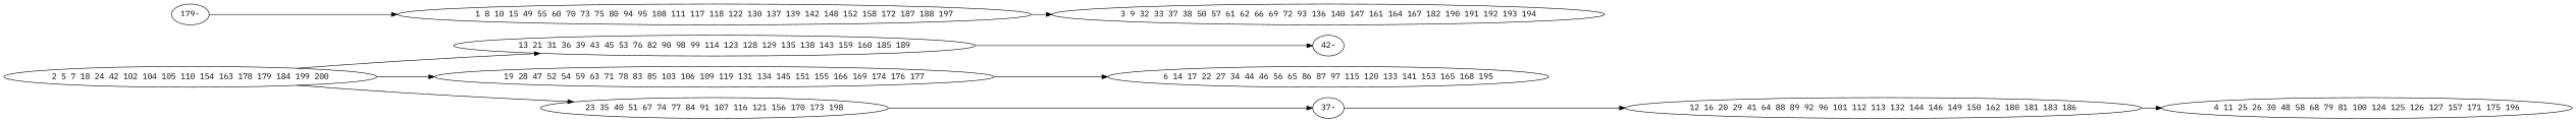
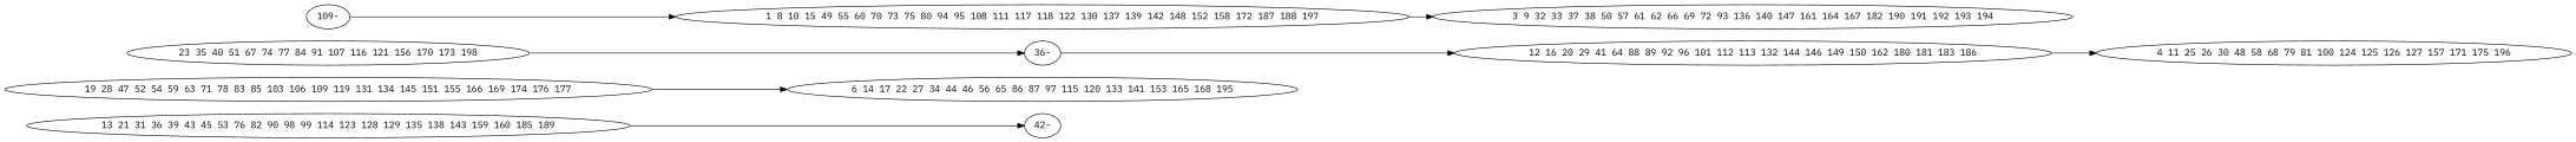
  digraph {
    fontname="IBM Plex Mono"
    rankdir=LR
    node [fontname="IBM Plex Mono"]
    edge [fontname="IBM Plex Mono"]
-   n1 [label="2 5 7 18 24 42 102 104 105 110 154 163 178 179 184 199 200"]
    n2 [label="13 21 31 36 39 43 45 53 76 82 90 98 99 114 123 128 129 135 138 143 159 160 185 189"]
    n3 [label="19 28 47 52 54 59 63 71 78 83 85 103 106 109 119 131 134 145 151 155 166 169 174 176 177"]
    n4 [label="23 35 40 51 67 74 77 84 91 107 116 121 156 170 173 198"]
    n5 [label="42-"]
    n6 [label="6 14 17 22 27 34 44 46 56 65 86 87 97 115 120 133 141 153 165 168 195"]
-   n7 [label="179-"]
+   n7 [label="109-"]
    n8 [label="1 8 10 15 49 55 60 70 73 75 80 94 95 108 111 117 118 122 130 137 139 142 148 152 158 172 187 188 197"]
-   n9 [label="37-"]
+   n9 [label="36-"]
    n10 [label="12 16 20 29 41 64 88 89 92 96 101 112 113 132 144 146 149 150 162 180 181 183 186"]
    n11 [label="4 11 25 26 30 48 58 68 79 81 100 124 125 126 127 157 171 175 196"]
    n12 [label="3 9 32 33 37 38 50 57 61 62 66 69 72 93 136 140 147 161 164 167 182 190 191 192 193 194"]
-   n1 -> n2
-   n1 -> n3
-   n1 -> n4
    n2 -> n5
    n3 -> n6
    n4 -> n9
    n7 -> n8
    n8 -> n12
    n9 -> n10
    n10 -> n11
  }
